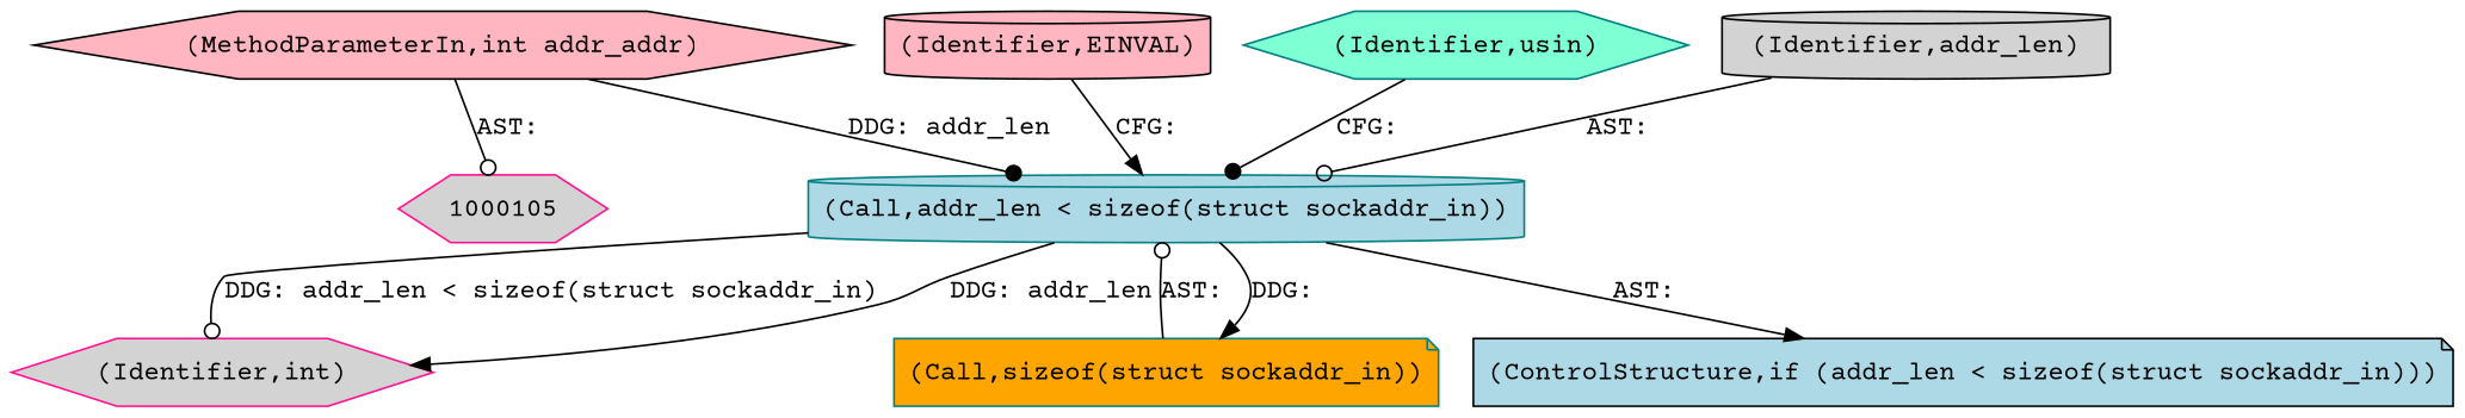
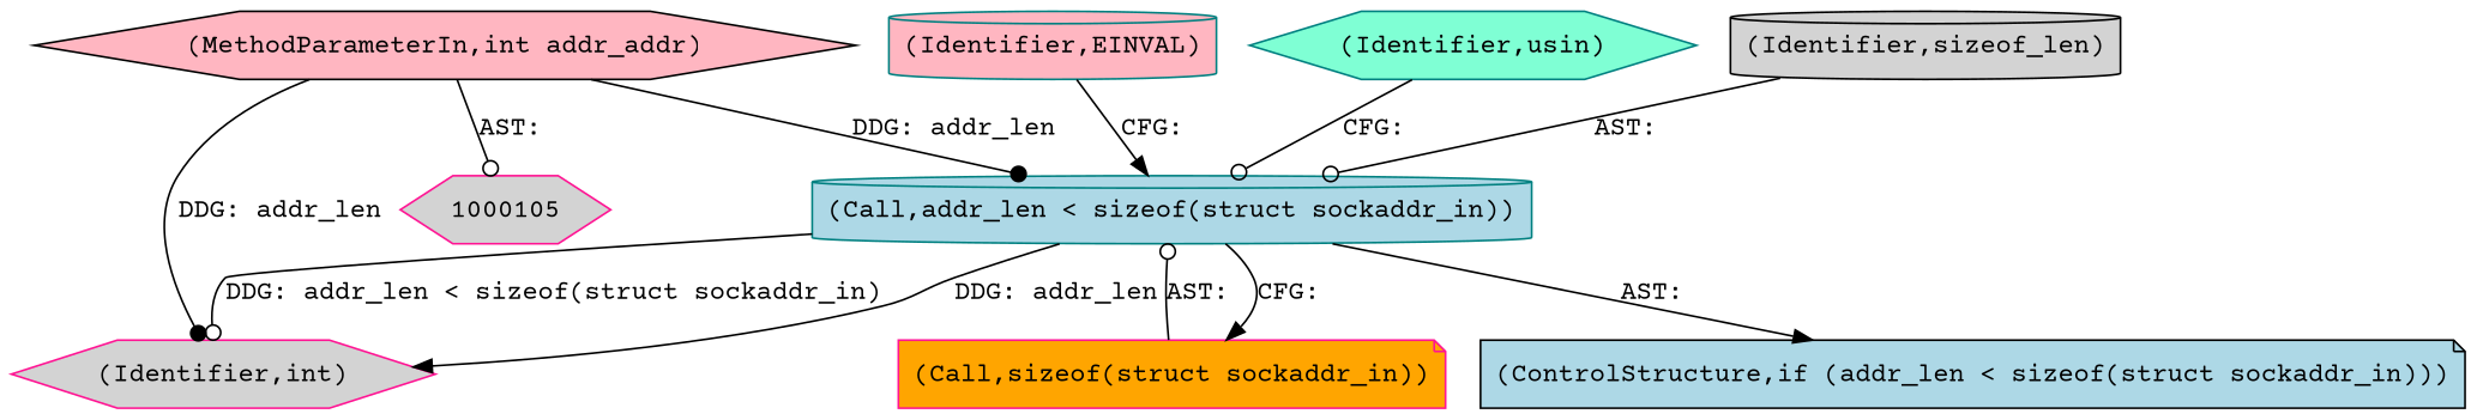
  digraph {
    fontname="Courier Prime"
    node [color=teal fillcolor=lightgrey fontname="Courier Prime" shape=hexagon style=filled]
    edge [arrowhead=odot fontname="Courier Prime"]
    n1 [fillcolor=lightblue label="(Call,addr_len < sizeof(struct sockaddr_in))" shape=cylinder]
-   n2 [fillcolor=orange label="(Call,sizeof(struct sockaddr_in))" shape=note]
+   n2 [color=deeppink fillcolor=orange label="(Call,sizeof(struct sockaddr_in))" shape=note]
    n3 [color=deeppink label="(Identifier,int)"]
    n4 [color=black fillcolor=lightblue label="(ControlStructure,if (addr_len < sizeof(struct sockaddr_in)))" shape=note]
    n5 [color=black fillcolor=lightpink label="(MethodParameterIn,int addr_addr)"]
    1000105 [color=deeppink]
-   n7 [color=black fillcolor=lightpink label="(Identifier,EINVAL)" shape=cylinder]
+   n7 [fillcolor=lightpink label="(Identifier,EINVAL)" shape=cylinder]
    n8 [fillcolor=aquamarine label="(Identifier,usin)"]
-   n9 [color=black label="(Identifier,addr_len)" shape=cylinder]
-   n1 -> n2 [arrowhead=normal label="DDG: "]
+   n9 [color=black label="(Identifier,sizeof_len)" shape=cylinder]
+   n1 -> n2 [arrowhead=normal label="CFG: "]
    n1 -> n3 [label="DDG: addr_len < sizeof(struct sockaddr_in)"]
    n1 -> n3 [arrowhead=normal label="DDG: addr_len"]
    n1 -> n4 [arrowhead=normal label="AST: "]
    n2 -> n1 [label="AST: "]
    n5 -> n1 [arrowhead=dot label="DDG: addr_len"]
+   n5 -> n3 [arrowhead=dot label="DDG: addr_len"]
    n5 -> 1000105 [label="AST: "]
    n7 -> n1 [arrowhead=normal label="CFG: "]
-   n8 -> n1 [arrowhead=dot label="CFG: "]
+   n8 -> n1 [label="CFG: "]
    n9 -> n1 [label="AST: "]
  }
